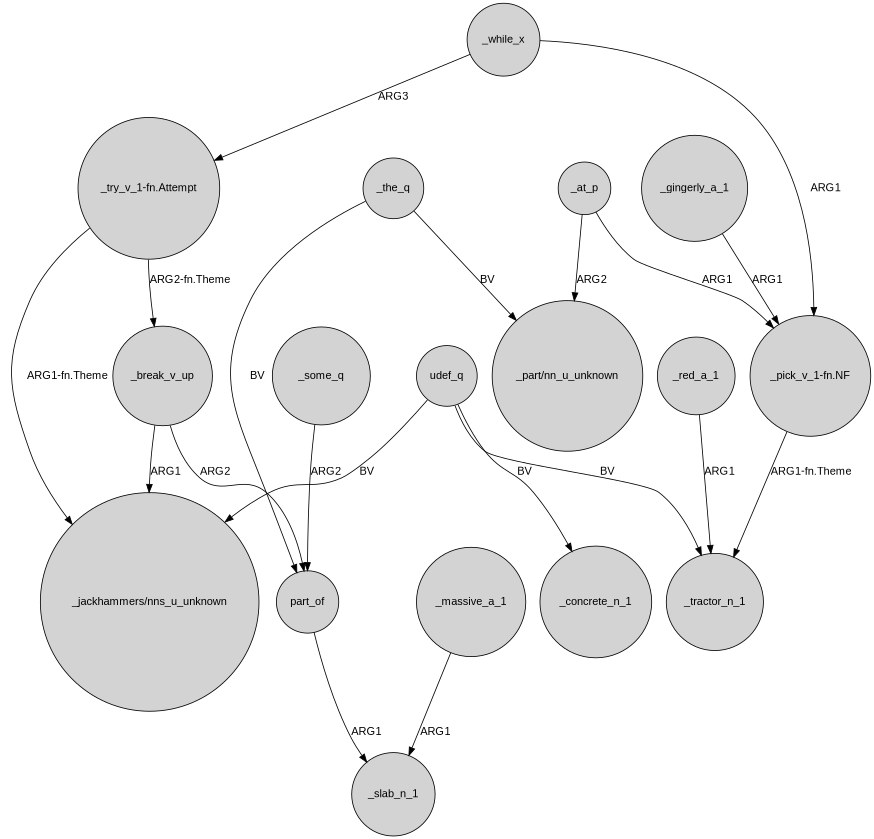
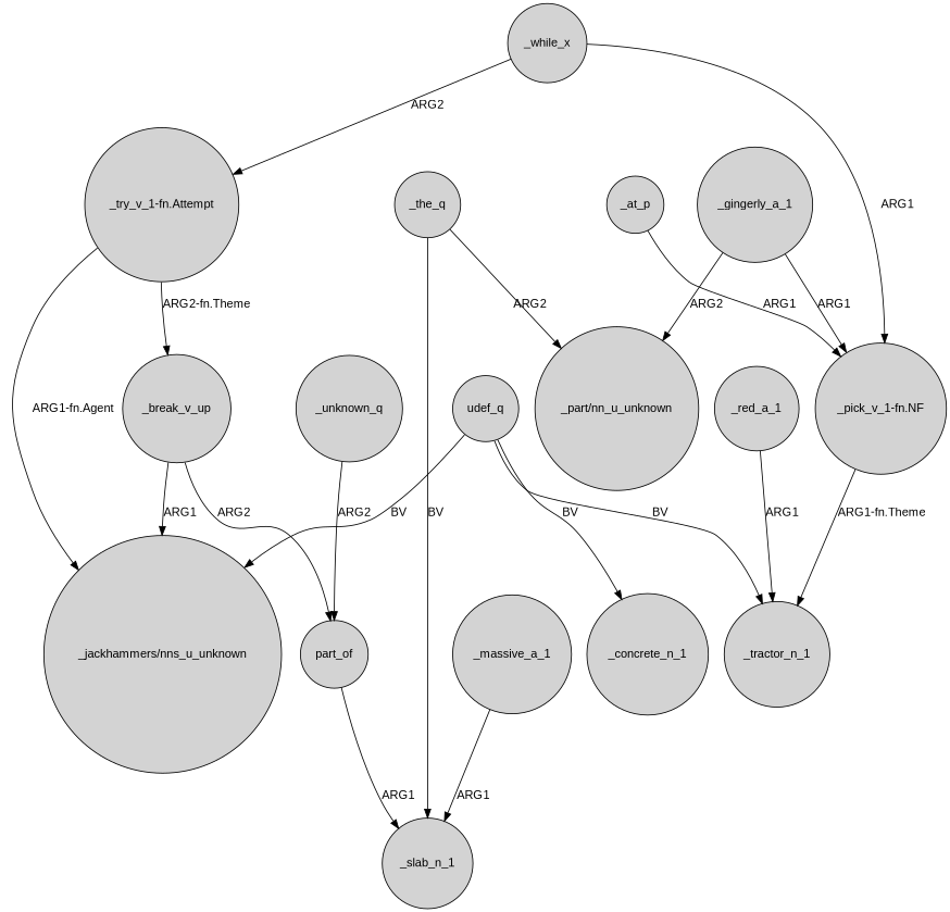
  digraph {
    fontname="Liberation Sans"
    node [fontname="Liberation Sans" shape=circle style=filled]
    edge [fontname="Liberation Sans"]
    "_try_v_1-fn.Attempt"
    "_jackhammers/nns_u_unknown"
    _break_v_up
    part_of
    _slab_n_1
    _gingerly_a_1
    "_pick_v_1-fn.NF"
    _tractor_n_1
    _red_a_1
    _the_q
    n11 [label="_part/nn_u_unknown"]
    udef_q
    _concrete_n_1
    _at_p
-   _some_q
+   _some_q [label=_unknown_q]
    _while_x
    _massive_a_1
-   "_try_v_1-fn.Attempt" -> "_jackhammers/nns_u_unknown" [label="ARG1-fn.Theme"]
+   "_try_v_1-fn.Attempt" -> "_jackhammers/nns_u_unknown" [label="ARG1-fn.Agent"]
    "_try_v_1-fn.Attempt" -> _break_v_up [label="ARG2-fn.Theme"]
    _break_v_up -> "_jackhammers/nns_u_unknown" [label=ARG1]
    _break_v_up -> part_of [label=ARG2]
    part_of -> _slab_n_1 [label=ARG1]
    _gingerly_a_1 -> "_pick_v_1-fn.NF" [label=ARG1]
    "_pick_v_1-fn.NF" -> _tractor_n_1 [label="ARG1-fn.Theme"]
    _red_a_1 -> _tractor_n_1 [label=ARG1]
-   _the_q -> part_of [label=BV]
-   _the_q -> n11 [label=BV]
+   _the_q -> _slab_n_1 [label=BV]
+   _the_q -> n11 [label=ARG2]
    udef_q -> "_jackhammers/nns_u_unknown" [label=BV]
    udef_q -> _tractor_n_1 [label=BV]
    udef_q -> _concrete_n_1 [label=BV]
    _at_p -> "_pick_v_1-fn.NF" [label=ARG1]
-   _at_p -> n11 [label=ARG2]
+   _gingerly_a_1 -> n11 [label=ARG2]
    _some_q -> part_of [label=ARG2]
-   _while_x -> "_try_v_1-fn.Attempt" [label=ARG3]
+   _while_x -> "_try_v_1-fn.Attempt" [label=ARG2]
    _while_x -> "_pick_v_1-fn.NF" [label=ARG1]
    _massive_a_1 -> _slab_n_1 [label=ARG1]
  }
